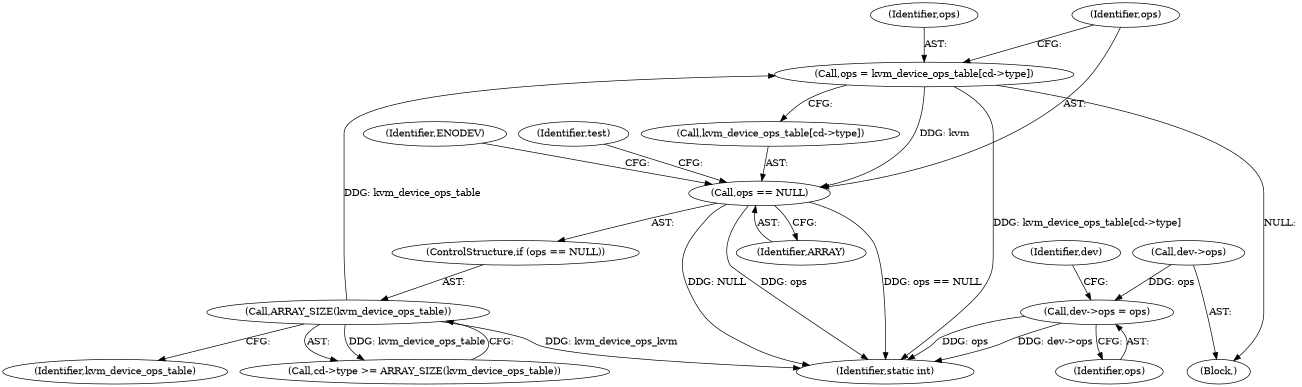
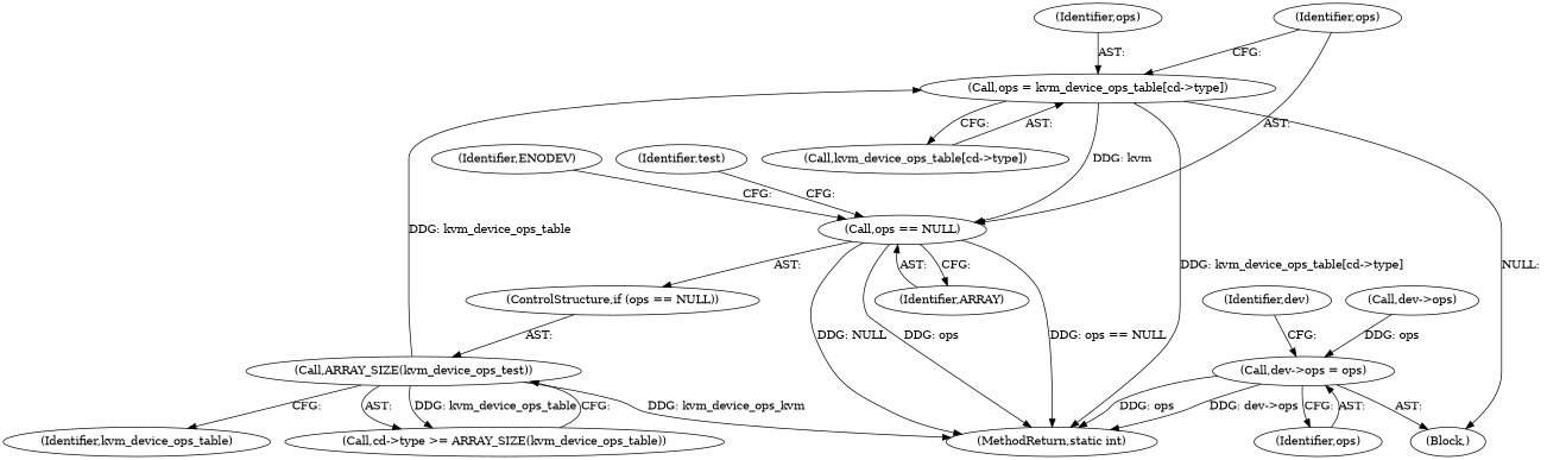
  digraph {
    n1 [label="(Call,ops = kvm_device_ops_table[cd->type])"]
    n2 [label="(Call,ops == NULL)"]
    n3 [label="(Call,kvm_device_ops_table[cd->type])"]
    n4 [label="(Block,)"]
-   n5 [label="(Identifier,static int)"]
+   n5 [label="(MethodReturn,static int)"]
    n6 [label="(Identifier,ARRAY)"]
    n7 [label="(ControlStructure,if (ops == NULL))"]
-   n8 [label="(Call,ARRAY_SIZE(kvm_device_ops_table))"]
+   n8 [label="(Call,ARRAY_SIZE(kvm_device_ops_test))"]
    n9 [label="(Identifier,kvm_device_ops_table)"]
    n10 [label="(Call,cd->type >= ARRAY_SIZE(kvm_device_ops_table))"]
    n11 [label="(Call,dev->ops = ops)"]
    n12 [label="(Identifier,ops)"]
    n13 [label="(Identifier,ops)"]
    n14 [label="(Call,dev->ops)"]
    n15 [label="(Identifier,ENODEV)"]
    n16 [label="(Identifier,ops)"]
    n17 [label="(Identifier,dev)"]
    n18 [label="(Identifier,test)"]
    n1 -> n2 [label="DDG: kvm"]
    n1 -> n3 [label="CFG: "]
    n1 -> n4 [label="NULL: "]
    n1 -> n5 [label="DDG: kvm_device_ops_table[cd->type]"]
    n2 -> n5 [label="DDG: ops == NULL"]
    n2 -> n5 [label="DDG: NULL"]
    n2 -> n5 [label="DDG: ops"]
    n2 -> n6 [label="CFG: "]
    n2 -> n7 [label="AST: "]
-   n3 -> n2 [label="AST: "]
+   n3 -> n1 [label="AST: "]
    n6 -> n2 [label="AST: "]
    n7 -> n8 [label="AST: "]
    n8 -> n1 [label="DDG: kvm_device_ops_table"]
    n8 -> n5 [label="DDG: kvm_device_ops_kvm"]
    n8 -> n9 [label="CFG: "]
    n8 -> n10 [label="AST: "]
    n8 -> n10 [label="DDG: kvm_device_ops_table"]
    n10 -> n8 [label="CFG: "]
-   n14 -> n4 [label="AST: "]
+   n11 -> n4 [label="AST: "]
    n11 -> n5 [label="DDG: dev->ops"]
    n11 -> n5 [label="DDG: ops"]
    n11 -> n12 [label="CFG: "]
    n12 -> n11 [label="AST: "]
    n13 -> n1 [label="CFG: "]
    n13 -> n2 [label="AST: "]
    n14 -> n11 [label="DDG: ops"]
    n15 -> n2 [label="CFG: "]
    n16 -> n1 [label="AST: "]
    n17 -> n11 [label="CFG: "]
    n18 -> n2 [label="CFG: "]
  }
